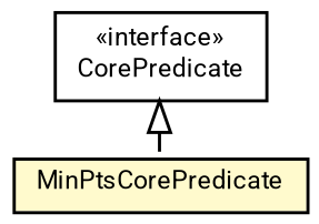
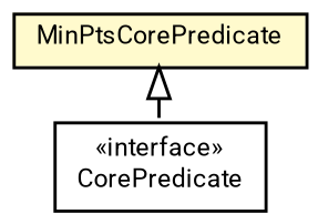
  digraph {
    nodesep=0.15
    rankdir=TB
    ranksep=0.25
    node [fontcolor=black fontname=Roboto fontsize=8 margin=0 shape=plaintext]
    n1 [height=0 label=<<table title="de.lmu.ifi.dbs.elki.algorithm.clustering.gdbscan.MinPtsCorePredicate" border="0" cellborder="1" cellspacing="0" cellpadding="2" bgcolor="lemonChiffon" href="MinPtsCorePredicate.html" target="_parent"> 		<tr><td><table border="0" cellspacing="0" cellpadding="1"> 		<tr><td align="center" balign="center"> <font face="Roboto">MinPtsCorePredicate</font> </td></tr> 		</table></td></tr> 		</table>> width=0]
    n2 [height=0 label=<<table title="de.lmu.ifi.dbs.elki.algorithm.clustering.gdbscan.CorePredicate" border="0" cellborder="1" cellspacing="0" cellpadding="2" href="CorePredicate.html" target="_parent"> 		<tr><td><table border="0" cellspacing="0" cellpadding="1"> 		<tr><td align="center" balign="center"> &#171;interface&#187; </td></tr> 		<tr><td align="center" balign="center"> <font face="Roboto">CorePredicate</font> </td></tr> 		</table></td></tr> 		</table>> width=0]
-   n2 -> n1 [arrowtail=empty color=black dir=back fontname=Roboto fontsize=7 labelfontname=Roboto labelfontsize=7 style=dashed weight=9]
+   n1 -> n2 [arrowtail=empty color=black dir=back fontname=Roboto fontsize=7 labelfontname=Roboto labelfontsize=7 style=dashed weight=9]
  }
